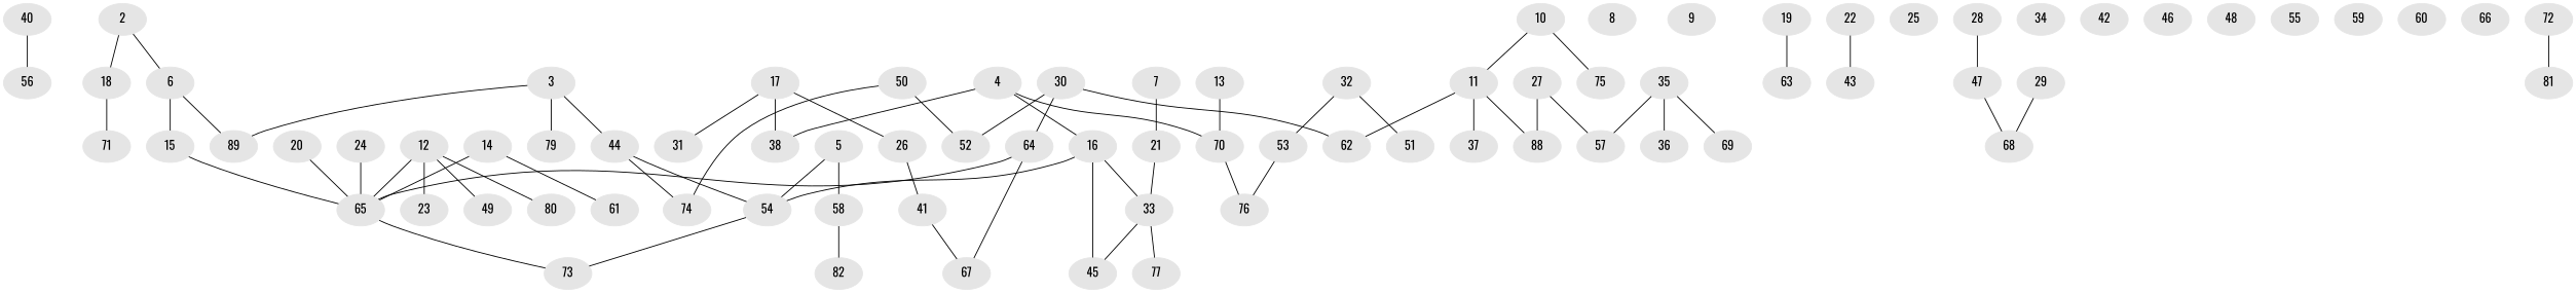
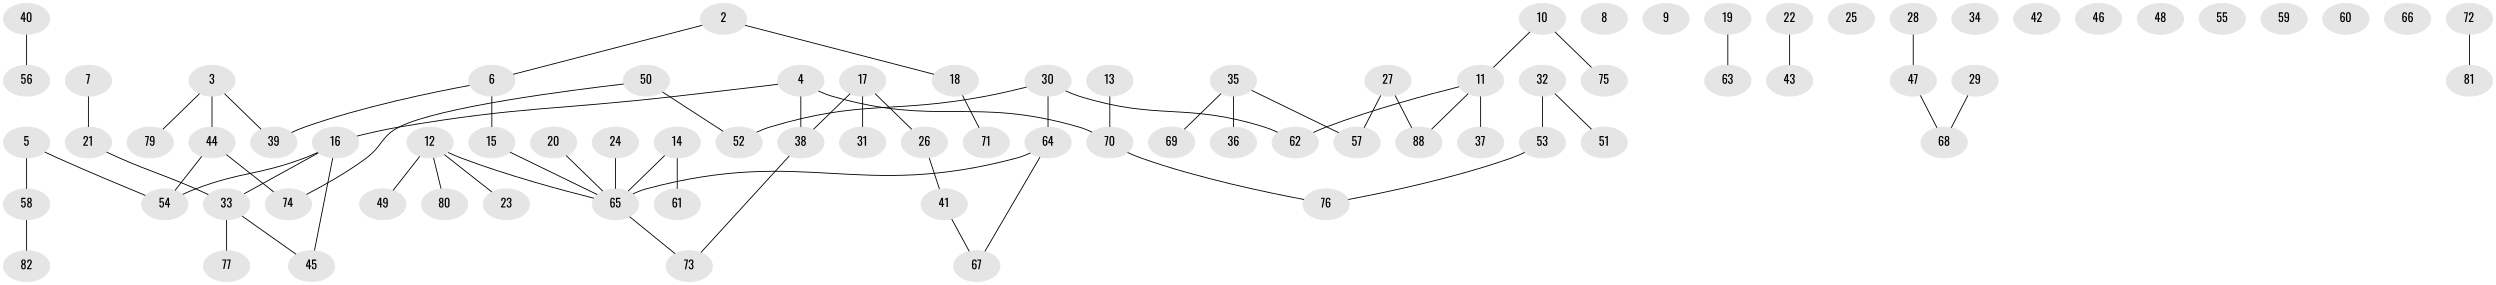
  graph {
    fontname=Oswald
    node [color=gray90 fontname=Oswald style=filled]
    edge [fontname=Oswald]
    40
    56
    2
    6
    18
-   39 [label=89]
+   39
    15
    71
    3
    44
    79
    54
    74
    4
    16
    38
    70
    33
    45
    76
    5
    58
    73
    82
    65
    7
    21
    8
    9
    10
    11
    75
    37
    62
    n35 [label=88]
    12
    23
    49
    80
    13
    14
    61
    77
    17
    26
    31
    41
    19
    63
    20
    22
    43
    24
    25
    67
    27
    57
    28
    47
    68
    29
    30
    52
    64
    32
    51
    53
    34
    35
    36
    69
    42
    46
    48
    50
    55
    59
    60
    66
    72
    81
    40 -- 56
    2 -- 6
    2 -- 18
    6 -- 39
    6 -- 15
    18 -- 71
    15 -- 65
    3 -- 39
    3 -- 44
    3 -- 79
    44 -- 54
    44 -- 74
-   54 -- 73
+   38 -- 73
    4 -- 16
    4 -- 38
    4 -- 70
    16 -- 54
    16 -- 33
    16 -- 45
    70 -- 76
    33 -- 45
    33 -- 77
    5 -- 54
    5 -- 58
    58 -- 82
    65 -- 73
    7 -- 21
    21 -- 33
    10 -- 11
    10 -- 75
    11 -- 37
    11 -- 62
    11 -- n35
    12 -- 65
    12 -- 23
    12 -- 49
    12 -- 80
    13 -- 70
    14 -- 65
    14 -- 61
    17 -- 38
    17 -- 26
    17 -- 31
    26 -- 41
    41 -- 67
    19 -- 63
    20 -- 65
    22 -- 43
    24 -- 65
    27 -- n35
    27 -- 57
    28 -- 47
    47 -- 68
    29 -- 68
    30 -- 62
    30 -- 52
    30 -- 64
    64 -- 65
    64 -- 67
    32 -- 51
    32 -- 53
    53 -- 76
    35 -- 57
    35 -- 36
    35 -- 69
    50 -- 74
    50 -- 52
    72 -- 81
  }
